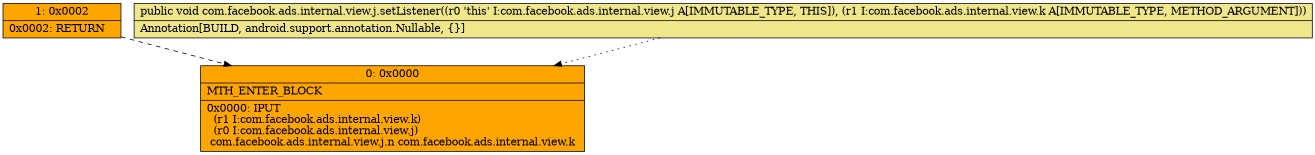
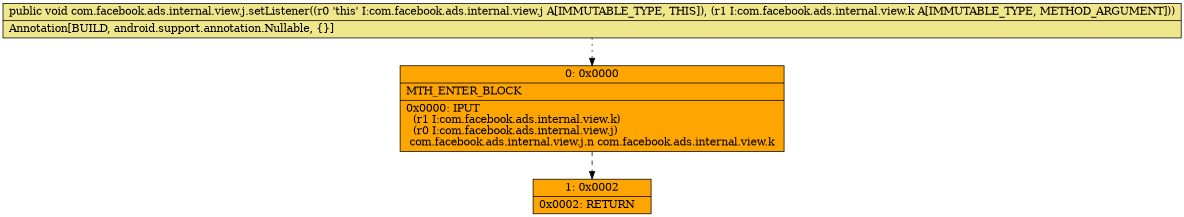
  digraph {
    node [shape=record style=filled fillcolor=orange]
    n1 [label="{0\:\ 0x0000|MTH_ENTER_BLOCK\l|0x0000: IPUT  \l  (r1 I:com.facebook.ads.internal.view.k)\l  (r0 I:com.facebook.ads.internal.view.j)\l com.facebook.ads.internal.view.j.n com.facebook.ads.internal.view.k \l}"]
    n2 [label="{1\:\ 0x0002|0x0002: RETURN   \l}"]
    n3 [label="{public void com.facebook.ads.internal.view.j.setListener((r0 'this' I:com.facebook.ads.internal.view.j A[IMMUTABLE_TYPE, THIS]), (r1 I:com.facebook.ads.internal.view.k A[IMMUTABLE_TYPE, METHOD_ARGUMENT]))  | Annotation[BUILD, android.support.annotation.Nullable, \{\}]\l}" fillcolor=khaki]
-   n2 -> n1 [style=dashed]
+   n1 -> n2 [style=dashed]
    n3 -> n1 [style=dotted]
  }
